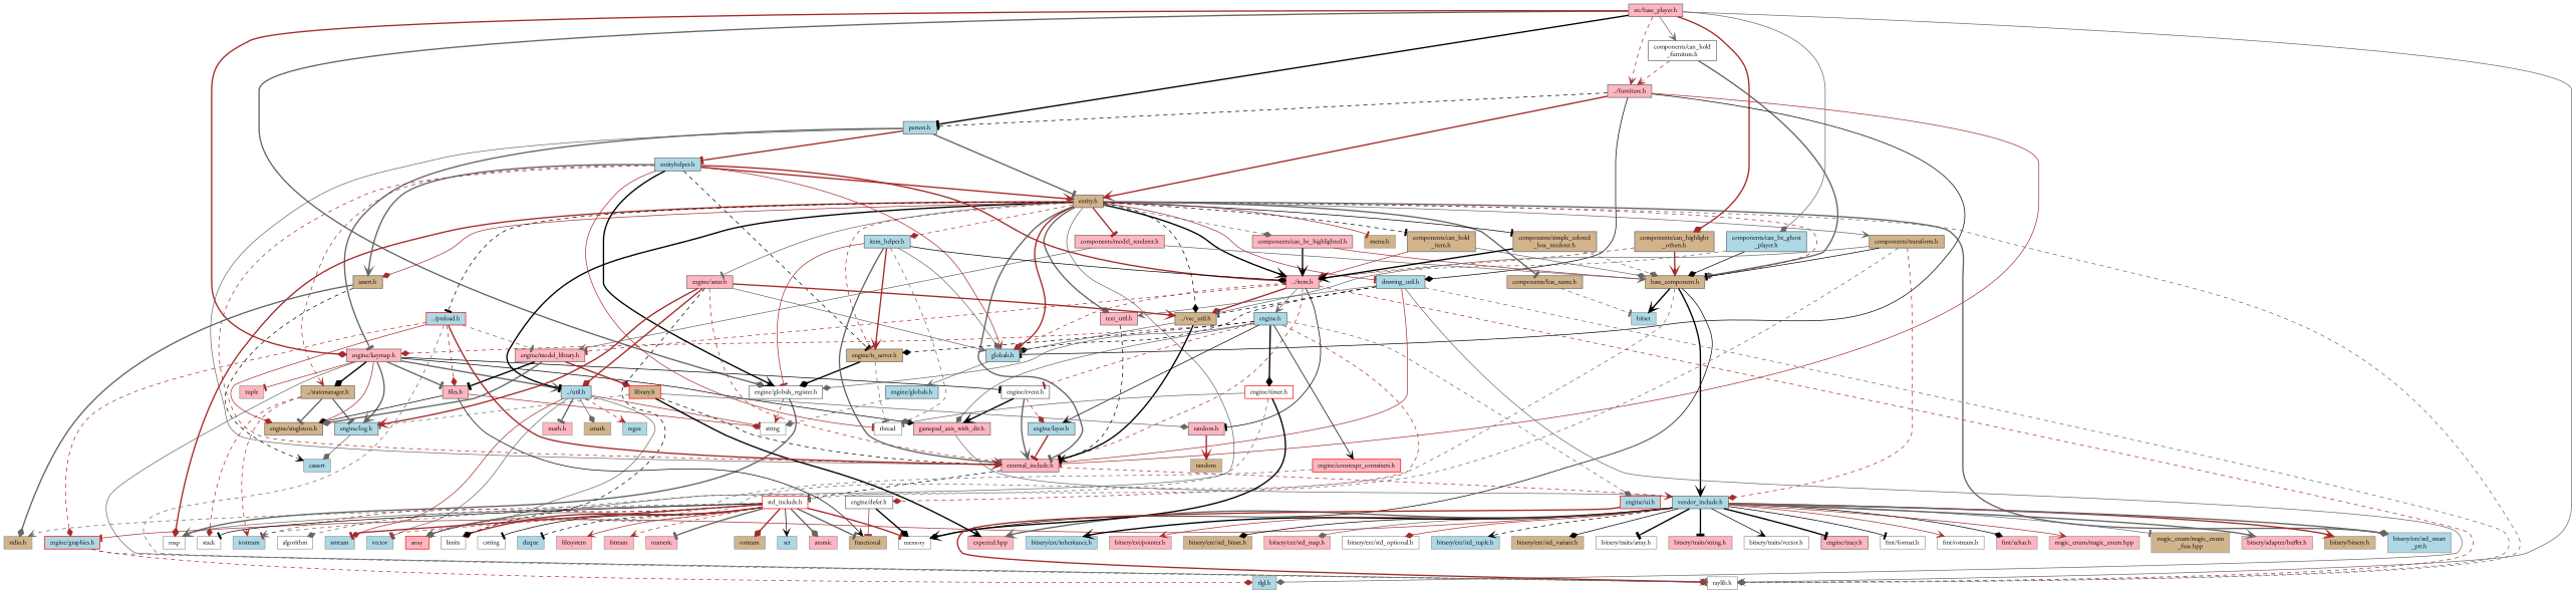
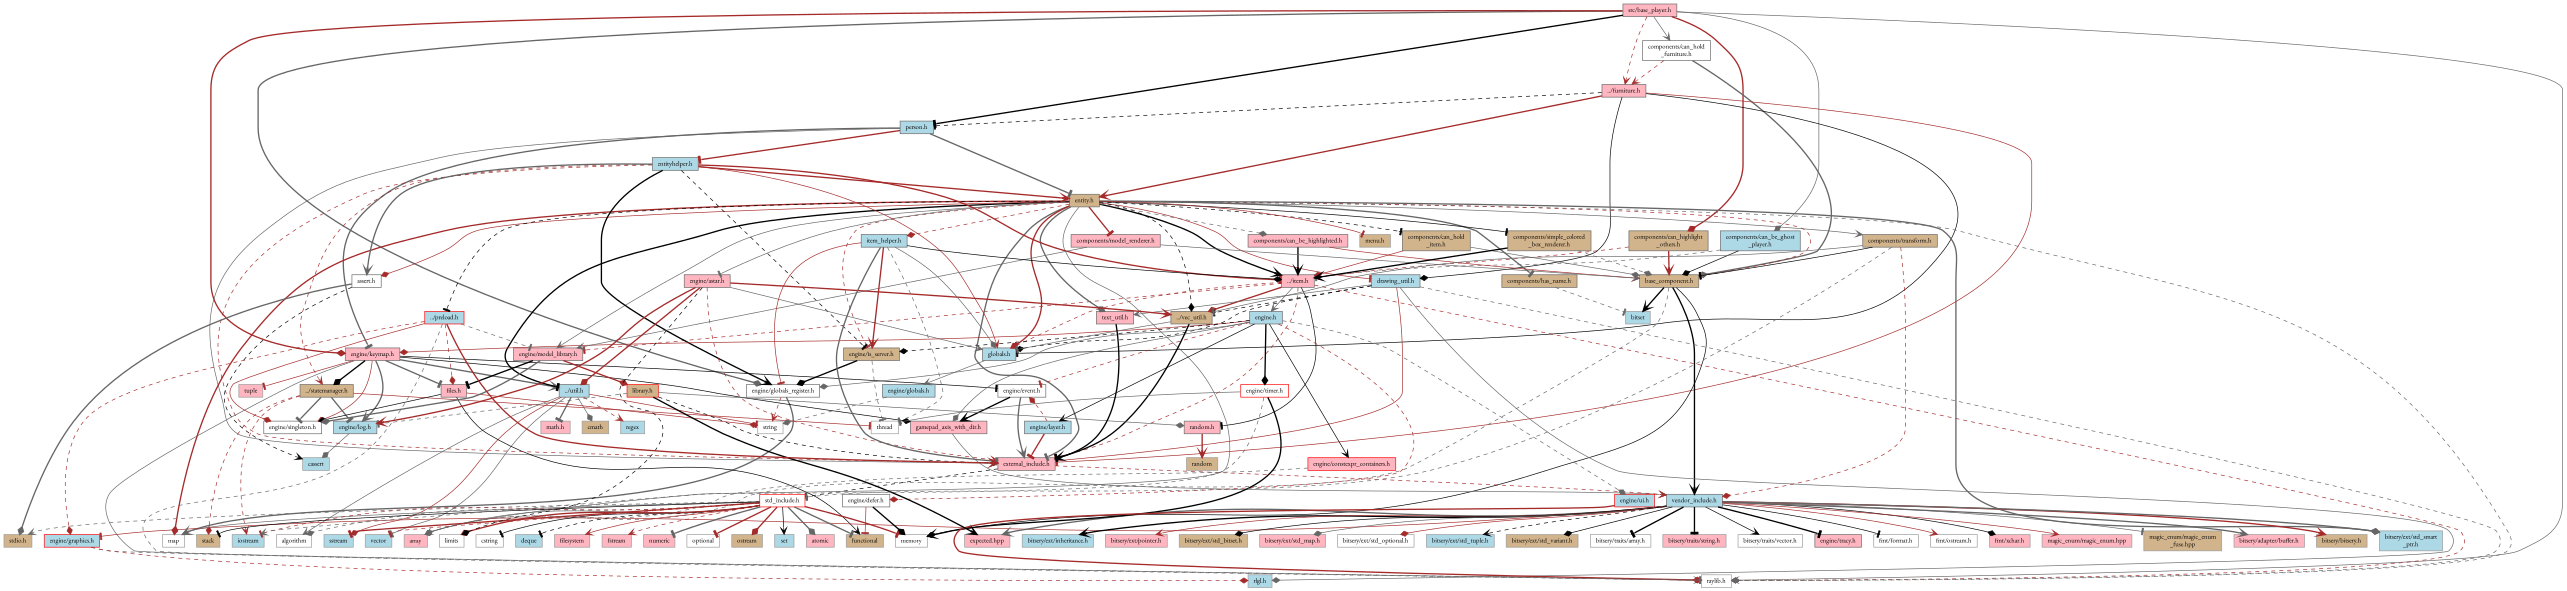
  digraph {
    fontname="EB Garamond"
    node [color=grey60 fillcolor=lightpink fontname="EB Garamond" fontsize=10 shape=box style=filled]
    edge [arrowhead=diamond color=gray40 fontname="EB Garamond" fontsize=10 labelfontname=Helvetica labelfontsize=10 style=solid]
    n1 [color=gray40 fontcolor=black height=0.2 label="src/base_player.h" width=0.4]
    n2 [color=grey40 fillcolor=lightblue height=0.2 label="components/can_be_ghost\l_player.h" width=0.4]
    n3 [fillcolor=white height=0.2 label="raylib.h" width=0.4]
    n4 [color=grey40 fillcolor=white height=0.2 label="engine/globals_register.h" width=0.4]
    n5 [color=grey40 height=0.2 label="engine/keymap.h" width=0.4]
    n6 [color=grey40 fillcolor=tan height=0.2 label="components/can_highlight\l_others.h" width=0.4]
    n7 [color=grey40 fillcolor=white height=0.2 label="components/can_hold\l_furniture.h" width=0.4]
    n8 [color=grey40 height=0.2 label="../furniture.h" width=0.4]
    n9 [color=grey40 fillcolor=lightblue height=0.2 label="person.h" width=0.4]
    n10 [color=grey40 height=0.2 label="../item.h" width=0.4]
    n11 [color=grey40 fillcolor=tan height=0.2 label="base_component.h" width=0.4]
    n12 [fillcolor=white height=0.2 label=map width=0.4]
    n13 [fillcolor=white height=0.2 label=string width=0.4]
    n14 [color=grey40 fillcolor=white height=0.2 label="engine/event.h" width=0.4]
    n15 [color=grey40 height=0.2 label="gamepad_axis_with_dir.h" width=0.4]
    n16 [height=0.2 label=tuple width=0.4]
    n17 [color=grey40 fillcolor=tan height=0.2 label="../statemanager.h" width=0.4]
    n18 [color=grey40 fillcolor=lightblue height=0.2 label="engine/log.h" width=0.4]
-   n19 [color=grey40 fillcolor=tan height=0.2 label="engine/singleton.h" width=0.4]
+   n19 [color=grey40 fillcolor=white height=0.2 label="engine/singleton.h" width=0.4]
    n20 [color=grey40 fillcolor=lightblue height=0.2 label="../util.h" width=0.4]
    n21 [color=grey40 height=0.2 label="files.h" width=0.4]
    n22 [color=grey40 height=0.2 label="external_include.h" width=0.4]
    n23 [color=grey40 fillcolor=lightblue height=0.2 label="globals.h" width=0.4]
    n24 [color=grey40 fillcolor=lightblue height=0.2 label="drawing_util.h" width=0.4]
    n25 [color=grey40 fillcolor=tan height=0.2 label="entity.h" width=0.4]
    n26 [color=grey40 fillcolor=lightblue height=0.2 label="entityhelper.h" width=0.4]
    n27 [color=grey40 fillcolor=lightblue height=0.2 label="engine.h" width=0.4]
    n28 [color=grey40 height=0.2 label="engine/model_library.h" width=0.4]
    n29 [color=grey40 height=0.2 label="random.h" width=0.4]
    n30 [color=grey40 fillcolor=tan height=0.2 label="../vec_util.h" width=0.4]
    n31 [color=grey40 fillcolor=lightblue height=0.2 label="vendor_include.h" width=0.4]
-   n32 [color=red height=0.2 label=array width=0.4]
+   n32 [height=0.2 label=array width=0.4]
    n33 [fillcolor=white height=0.2 label=memory width=0.4]
    n34 [fillcolor=lightblue height=0.2 label=bitset width=0.4]
    n35 [color=red fillcolor=white height=0.2 label="std_include.h" width=0.4]
    n36 [color=red height=0.2 label="engine/constexpr_containers.h" width=0.4]
    n37 [color=grey40 fillcolor=white height=0.2 label="engine/defer.h" width=0.4]
    n38 [color=grey40 fillcolor=tan height=0.2 label="engine/is_server.h" width=0.4]
    n39 [color=grey40 fillcolor=lightblue height=0.2 label="engine/layer.h" width=0.4]
    n40 [color=red fillcolor=white height=0.2 label="engine/timer.h" width=0.4]
    n41 [color=red fillcolor=lightblue height=0.2 label="engine/ui.h" width=0.4]
    n42 [color=red fillcolor=tan height=0.2 label="library.h" width=0.4]
    n43 [fillcolor=tan height=0.2 label=random width=0.4]
    n44 [color=grey40 fillcolor=lightblue height=0.2 label="engine/globals.h" width=0.4]
    n45 [fillcolor=tan height=0.2 label="stdio.h" width=0.4]
    n46 [fillcolor=white height=0.2 label=algorithm width=0.4]
    n47 [height=0.2 label=atomic width=0.4]
    n48 [fillcolor=white height=0.2 label=cstring width=0.4]
    n49 [fillcolor=lightblue height=0.2 label=deque width=0.4]
    n50 [height=0.2 label=filesystem width=0.4]
    n51 [height=0.2 label=fstream width=0.4]
    n52 [fillcolor=tan height=0.2 label=functional width=0.4]
    n53 [fillcolor=lightblue height=0.2 label=iostream width=0.4]
    n54 [fillcolor=white height=0.2 label=limits width=0.4]
    n55 [height=0.2 label=numeric width=0.4]
+   n56 [fillcolor=white height=0.2 label=optional width=0.4]
    n57 [fillcolor=tan height=0.2 label=ostream width=0.4]
    n58 [fillcolor=lightblue height=0.2 label=set width=0.4]
    n59 [fillcolor=lightblue height=0.2 label=sstream width=0.4]
-   n60 [fillcolor=white height=0.2 label=stack width=0.4]
+   n60 [fillcolor=tan height=0.2 label=stack width=0.4]
    n61 [fillcolor=lightblue height=0.2 label=vector width=0.4]
    n62 [color=red fillcolor=lightblue height=0.2 label="engine/graphics.h" width=0.4]
    n63 [fillcolor=white height=0.2 label="fmt/format.h" width=0.4]
    n64 [fillcolor=white height=0.2 label="fmt/ostream.h" width=0.4]
    n65 [height=0.2 label="fmt/xchar.h" width=0.4]
    n66 [height=0.2 label="expected.hpp" width=0.4]
    n67 [height=0.2 label="magic_enum/magic_enum.hpp" width=0.4]
    n68 [fillcolor=tan height=0.2 label="magic_enum/magic_enum\l_fuse.hpp" width=0.4]
    n69 [height=0.2 label="bitsery/adapter/buffer.h" width=0.4]
    n70 [fillcolor=tan height=0.2 label="bitsery/bitsery.h" width=0.4]
    n71 [fillcolor=lightblue height=0.2 label="bitsery/ext/inheritance.h" width=0.4]
    n72 [height=0.2 label="bitsery/ext/pointer.h" width=0.4]
    n73 [fillcolor=tan height=0.2 label="bitsery/ext/std_bitset.h" width=0.4]
    n74 [height=0.2 label="bitsery/ext/std_map.h" width=0.4]
    n75 [fillcolor=white height=0.2 label="bitsery/ext/std_optional.h" width=0.4]
    n76 [fillcolor=lightblue height=0.2 label="bitsery/ext/std_smart\l_ptr.h" width=0.4]
    n77 [fillcolor=lightblue height=0.2 label="bitsery/ext/std_tuple.h" width=0.4]
    n78 [fillcolor=tan height=0.2 label="bitsery/ext/std_variant.h" width=0.4]
    n79 [fillcolor=white height=0.2 label="bitsery/traits/array.h" width=0.4]
    n80 [height=0.2 label="bitsery/traits/string.h" width=0.4]
    n81 [fillcolor=white height=0.2 label="bitsery/traits/vector.h" width=0.4]
    n82 [color=grey40 height=0.2 label="engine/tracy.h" width=0.4]
    n83 [fillcolor=lightblue height=0.2 label="rlgl.h" width=0.4]
    n84 [fillcolor=white height=0.2 label=thread width=0.4]
    n85 [fillcolor=lightblue height=0.2 label=cassert width=0.4]
    n86 [height=0.2 label="math.h" width=0.4]
    n87 [fillcolor=tan height=0.2 label=cmath width=0.4]
    n88 [fillcolor=lightblue height=0.2 label=regex width=0.4]
    n89 [color=grey40 height=0.2 label="text_util.h" width=0.4]
    n90 [color=grey40 height=0.2 label="components/can_be_highlighted.h" width=0.4]
    n91 [color=grey40 fillcolor=tan height=0.2 label="components/can_hold\l_item.h" width=0.4]
    n92 [color=grey40 fillcolor=tan height=0.2 label="components/has_name.h" width=0.4]
    n93 [color=grey40 height=0.2 label="components/model_renderer.h" width=0.4]
    n94 [color=grey40 fillcolor=tan height=0.2 label="components/simple_colored\l_box_renderer.h" width=0.4]
    n95 [color=grey40 fillcolor=tan height=0.2 label="components/transform.h" width=0.4]
-   n96 [color=grey40 fillcolor=tan height=0.2 label="assert.h" width=0.4]
+   n96 [color=grey40 fillcolor=white height=0.2 label="assert.h" width=0.4]
    n97 [color=grey40 height=0.2 label="engine/astar.h" width=0.4]
    n98 [color=grey40 fillcolor=lightblue height=0.2 label="item_helper.h" width=0.4]
    n99 [fillcolor=tan height=0.2 label="menu.h" width=0.4]
    n100 [color=red fillcolor=lightblue height=0.2 label="../preload.h" width=0.4]
    n1 -> n2
    n1 -> n3 [arrowhead=vee]
    n1 -> n4 [style=bold]
    n1 -> n5 [color=brown style=bold]
    n1 -> n6 [color=brown style=bold]
    n1 -> n7 [arrowhead=vee]
    n1 -> n8 [arrowhead=vee color=brown style=dashed]
    n1 -> n9 [arrowhead=tee color=black style=bold]
    n2 -> n10 [arrowhead=tee style=dashed]
    n2 -> n11 [color=black]
    n4 -> n12 [arrowhead=vee style=bold]
    n4 -> n13 [arrowhead=vee color=brown style=dashed]
    n5 -> n3 [arrowhead=vee]
    n5 -> n14 [arrowhead=tee color=black]
    n5 -> n15 [color=black]
    n5 -> n16 [arrowhead=tee color=brown]
    n5 -> n17 [color=black style=bold]
    n5 -> n18 [arrowhead=vee style=bold]
    n5 -> n19 [color=brown]
    n5 -> n20 [arrowhead=vee style=bold]
    n5 -> n21 [arrowhead=tee style=bold]
    n6 -> n10 [arrowhead=vee color=brown style=dashed]
    n6 -> n11 [arrowhead=vee color=brown style=bold]
    n7 -> n8 [arrowhead=vee color=brown style=dashed]
    n7 -> n11 [style=bold]
    n8 -> n9 [arrowhead=tee color=black style=dashed]
    n8 -> n22 [arrowhead=tee color=brown]
    n8 -> n23 [arrowhead=tee color=black]
    n8 -> n24 [color=black]
    n8 -> n25 [arrowhead=vee color=brown style=bold]
    n9 -> n5 [arrowhead=tee style=bold]
    n9 -> n22
    n9 -> n25 [arrowhead=tee style=bold]
    n9 -> n26 [arrowhead=tee color=brown style=bold]
    n10 -> n3 [color=brown style=dashed]
    n10 -> n22 [arrowhead=tee color=brown style=dashed]
    n10 -> n23 [arrowhead=vee color=brown style=dashed]
    n10 -> n27 [arrowhead=vee]
    n10 -> n28 [arrowhead=tee color=brown style=dashed]
    n10 -> n29 [arrowhead=tee color=black]
    n10 -> n30 [color=brown style=bold]
    n11 -> n31 [arrowhead=vee color=black style=bold]
    n11 -> n32 [style=dashed]
    n11 -> n33 [color=black]
    n11 -> n34 [arrowhead=vee color=black style=bold]
    n14 -> n15 [arrowhead=vee color=black style=bold]
    n14 -> n22 [arrowhead=vee style=bold]
    n15 -> n31 [arrowhead=vee]
    n17 -> n18 [arrowhead=tee style=bold]
    n17 -> n19 [arrowhead=tee style=bold]
    n17 -> n53 [arrowhead=vee color=brown style=dashed]
    n17 -> n60 [color=brown style=dashed]
    n18 -> n85
    n20 -> n13 [arrowhead=tee color=brown]
-   n20 -> n32 [arrowhead=vee]
+   n20 -> n46 [arrowhead=vee]
    n20 -> n59 [color=brown]
    n20 -> n61 [arrowhead=tee]
    n20 -> n86 [arrowhead=tee style=bold]
    n20 -> n87
    n20 -> n88 [arrowhead=vee color=brown style=dashed]
    n21 -> n13 [color=brown]
    n21 -> n19 [color=black]
    n21 -> n52 [arrowhead=vee color=black]
    n22 -> n31 [arrowhead=vee color=brown style=dashed]
    n22 -> n35 [arrowhead=tee color=black style=dashed]
    n23 -> n44 [arrowhead=vee]
    n24 -> n3 [style=dashed]
    n24 -> n22 [arrowhead=tee color=brown]
    n24 -> n23 [color=black style=dashed]
    n24 -> n30 [arrowhead=tee color=black style=dashed]
    n24 -> n83
    n24 -> n89 [arrowhead=vee]
    n25 -> n3 [style=dashed]
    n25 -> n10 [arrowhead=vee color=black style=bold]
    n25 -> n11 [arrowhead=tee color=brown style=dashed]
    n25 -> n12 [color=brown style=bold]
    n25 -> n20 [arrowhead=tee color=black style=bold]
    n25 -> n22 [arrowhead=tee style=bold]
    n25 -> n23 [color=brown style=bold]
    n25 -> n24 [arrowhead=tee color=brown]
+   n25 -> n28 [arrowhead=vee]
    n25 -> n30 [color=black style=dashed]
    n25 -> n32
    n25 -> n38 [arrowhead=tee color=brown style=dashed]
    n25 -> n76 [style=bold]
    n25 -> n89 [style=bold]
    n25 -> n90 [style=dashed]
    n25 -> n91 [arrowhead=tee color=black style=dashed]
    n25 -> n92 [arrowhead=tee style=bold]
    n25 -> n93 [arrowhead=tee color=brown style=bold]
    n25 -> n94 [arrowhead=tee color=black]
    n25 -> n95 [arrowhead=vee]
    n25 -> n96 [color=brown]
    n25 -> n97 [arrowhead=tee]
    n25 -> n98 [color=brown style=dashed]
    n25 -> n99 [arrowhead=tee color=brown]
    n25 -> n100 [arrowhead=tee color=black style=dashed]
    n26 -> n4 [arrowhead=vee color=black style=bold]
    n26 -> n10 [arrowhead=tee color=brown style=bold]
    n26 -> n17 [arrowhead=vee color=brown style=dashed]
    n26 -> n22 [arrowhead=vee color=brown style=dashed]
    n26 -> n23 [arrowhead=vee color=brown]
    n26 -> n25 [arrowhead=vee color=brown style=bold]
    n26 -> n38 [arrowhead=tee color=black style=dashed]
-   n26 -> n84 [arrowhead=tee color=brown]
+   n17 -> n84 [arrowhead=tee color=brown]
    n26 -> n96 [arrowhead=vee style=bold]
    n27 -> n4
-   n27 -> n5 [color=brown style=dashed]
+   n27 -> n5 [color=brown]
    n27 -> n14 [arrowhead=tee color=brown style=dashed]
    n27 -> n15
    n27 -> n36 [arrowhead=vee color=black]
    n27 -> n37 [color=brown style=dashed]
    n27 -> n38 [color=black style=dashed]
    n27 -> n39 [arrowhead=vee color=black]
    n27 -> n40 [color=black style=bold]
    n27 -> n41 [style=dashed]
    n28 -> n19 [style=bold]
    n28 -> n21 [arrowhead=tee color=black style=bold]
    n28 -> n42 [color=brown style=bold]
    n29 -> n43 [arrowhead=vee color=brown style=bold]
    n30 -> n22 [arrowhead=tee color=black style=bold]
    n30 -> n23 [arrowhead=tee]
    n31 -> n62 [arrowhead=tee color=brown]
    n31 -> n63 [arrowhead=tee color=black]
    n31 -> n64 [arrowhead=vee color=brown]
    n31 -> n65 [color=black]
    n31 -> n66 [arrowhead=vee style=bold]
    n31 -> n67 [arrowhead=vee color=brown]
    n31 -> n68 [arrowhead=tee]
    n31 -> n69 [arrowhead=vee style=bold]
    n31 -> n70 [arrowhead=vee color=brown style=bold]
    n31 -> n71 [arrowhead=vee color=black style=bold]
    n31 -> n72 [arrowhead=vee color=brown]
    n31 -> n73 [color=black]
    n31 -> n74
    n31 -> n75 [color=brown]
    n31 -> n76 [style=bold]
    n31 -> n77 [arrowhead=vee color=black style=dashed]
    n31 -> n78 [color=black]
    n31 -> n79 [arrowhead=tee color=black style=bold]
    n31 -> n80 [arrowhead=tee color=black style=bold]
    n31 -> n81 [arrowhead=vee color=black]
    n31 -> n82 [arrowhead=tee color=black style=bold]
    n35 -> n12 [arrowhead=vee]
    n35 -> n32
    n35 -> n33 [arrowhead=tee color=brown style=bold]
    n35 -> n45 [arrowhead=vee style=dashed]
    n35 -> n46 [style=dashed]
    n35 -> n47 [style=bold]
    n35 -> n48 [arrowhead=tee color=black]
    n35 -> n49 [arrowhead=tee color=black style=dashed]
    n35 -> n50 [arrowhead=vee color=brown]
    n35 -> n51 [arrowhead=vee color=brown style=dashed]
    n35 -> n52 [arrowhead=tee style=bold]
    n35 -> n53 [arrowhead=tee color=brown style=dashed]
    n35 -> n54 [color=brown style=bold]
    n35 -> n55 [arrowhead=tee style=bold]
+   n35 -> n56 [arrowhead=tee color=brown style=bold]
    n35 -> n57 [color=brown style=bold]
    n35 -> n58 [arrowhead=vee color=black]
    n35 -> n59 [arrowhead=tee color=brown style=bold]
    n35 -> n60 [arrowhead=tee color=black]
    n35 -> n61 [arrowhead=tee color=brown style=dashed]
    n36 -> n32 [arrowhead=vee style=dashed]
    n37 -> n33 [color=black style=bold]
    n37 -> n52 [arrowhead=tee color=brown]
    n38 -> n4 [color=black style=bold]
    n38 -> n84 [arrowhead=tee style=dashed]
-   n14 -> n39 [color=brown style=dashed]
+   n39 -> n14 [color=brown style=dashed]
    n39 -> n22 [arrowhead=tee color=brown style=bold]
    n40 -> n33 [arrowhead=vee color=black style=bold]
    n40 -> n53 [arrowhead=vee style=dashed]
    n40 -> n84 [arrowhead=tee]
    n41 -> n3 [color=brown style=bold]
    n42 -> n18 [arrowhead=tee style=dashed]
    n42 -> n22 [arrowhead=vee color=black style=dashed]
    n42 -> n29
    n42 -> n66 [arrowhead=vee color=black style=bold]
    n44 -> n13 [style=dashed]
    n62 -> n3 [arrowhead=tee style=dashed]
    n62 -> n83 [color=brown style=dashed]
-   n89 -> n22 [arrowhead=vee color=black style=dashed]
+   n89 -> n22 [arrowhead=vee color=black style=bold]
    n90 -> n10 [arrowhead=vee color=black style=bold]
    n90 -> n11 [arrowhead=vee color=brown]
    n91 -> n10 [color=brown]
    n91 -> n11
    n92 -> n34 [arrowhead=tee style=dashed]
    n93 -> n11 [arrowhead=vee]
    n93 -> n28 [arrowhead=vee]
    n94 -> n10 [arrowhead=vee color=black style=bold]
    n94 -> n11 [style=dashed]
    n95 -> n11 [arrowhead=tee color=black]
    n95 -> n30 [arrowhead=tee]
    n95 -> n31 [color=brown style=dashed]
    n95 -> n35 [arrowhead=tee style=dashed]
    n96 -> n45 [style=bold]
    n96 -> n85 [arrowhead=vee color=black style=dashed]
    n97 -> n18 [arrowhead=vee color=brown style=bold]
    n97 -> n20 [color=brown style=bold]
    n97 -> n22 [arrowhead=vee color=brown style=dashed]
    n97 -> n23 [arrowhead=vee]
    n97 -> n30 [arrowhead=vee color=brown style=bold]
    n97 -> n54 [color=black style=dashed]
    n98 -> n4 [arrowhead=tee color=brown]
    n98 -> n10 [color=black]
    n98 -> n22 [arrowhead=tee style=bold]
    n98 -> n23
    n98 -> n38 [arrowhead=vee color=brown style=bold]
-   n98 -> n84 [style=dashed]
+   n98 -> n84 [arrowhead=tee style=dashed]
    n100 -> n3 [arrowhead=tee style=dashed]
    n100 -> n19 [color=brown]
    n100 -> n21 [color=brown style=dashed]
    n100 -> n22 [arrowhead=vee color=brown style=bold]
    n100 -> n28 [arrowhead=tee style=dashed]
    n100 -> n62 [color=brown style=dashed]
  }
